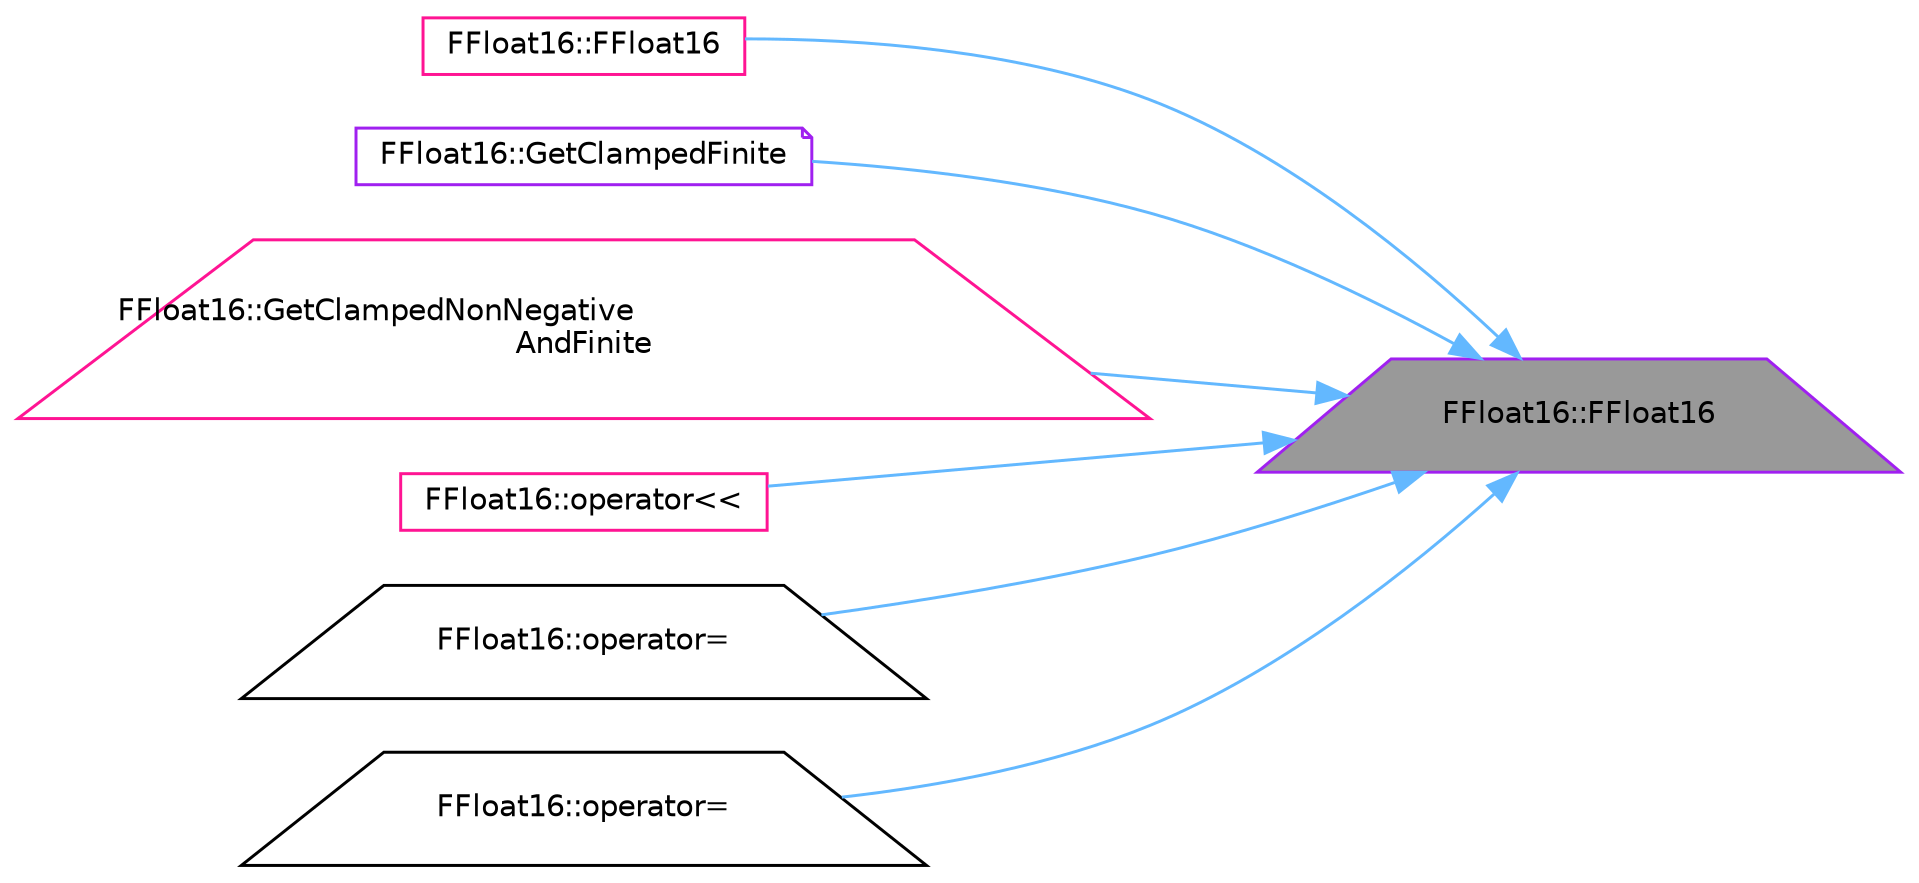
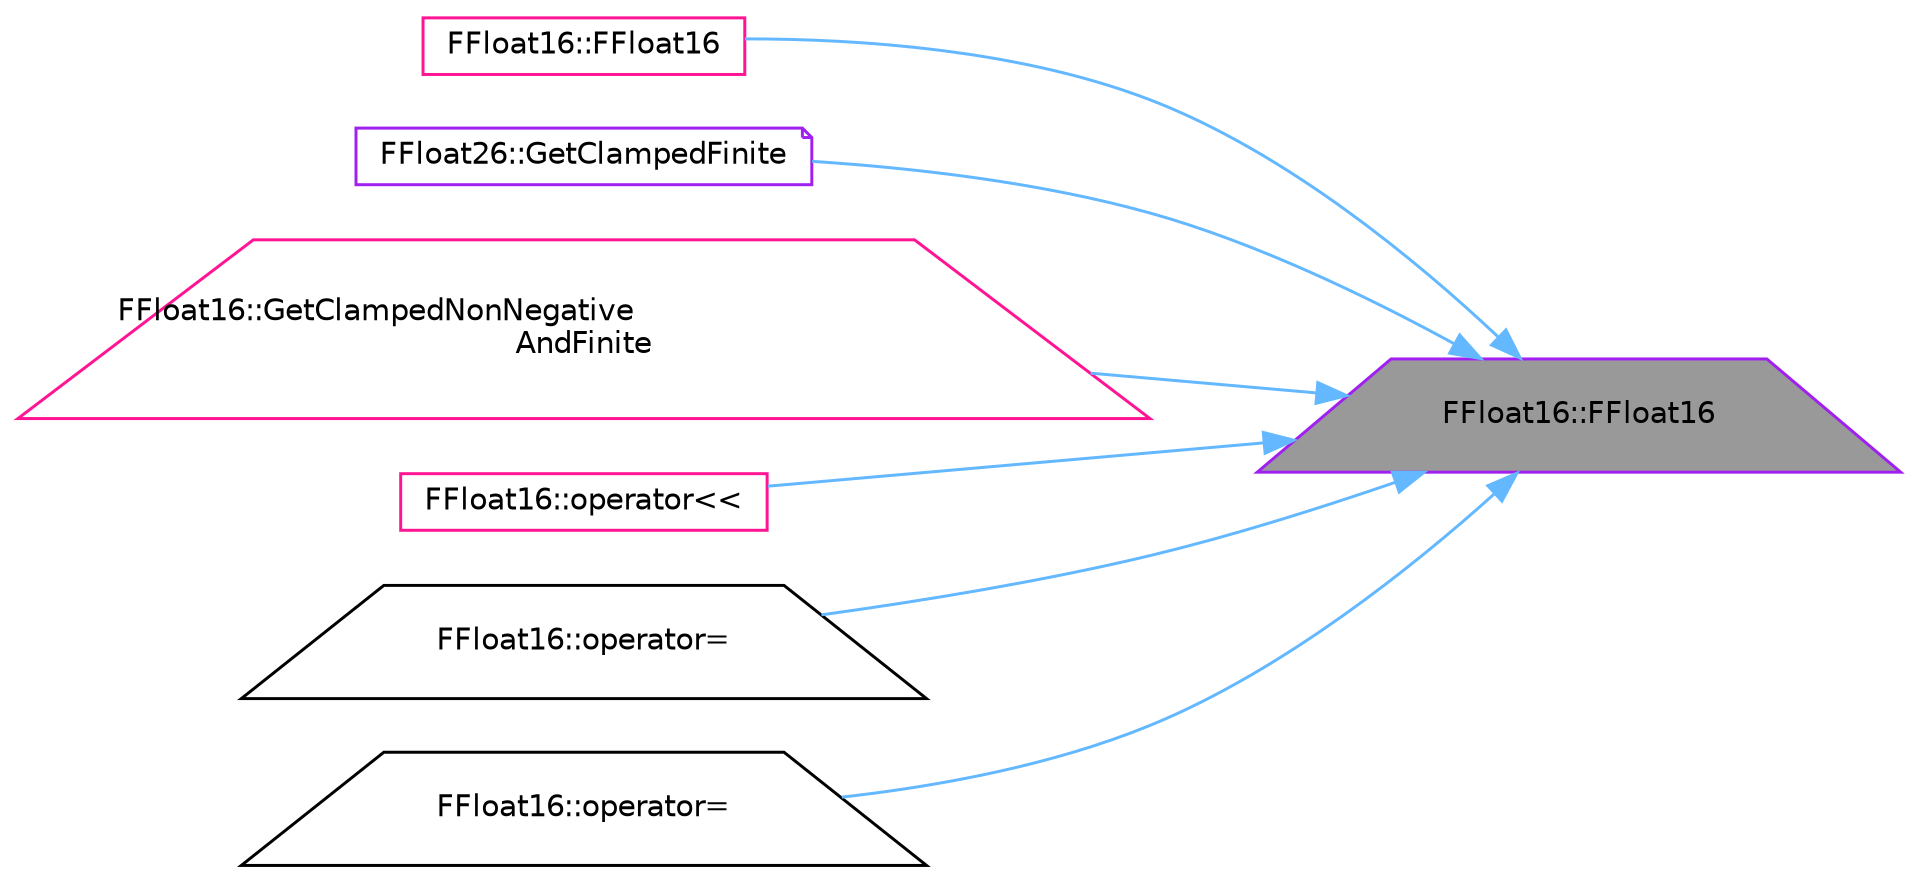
  digraph {
    rankdir=RL
    node [color=deeppink fillcolor=white fontname=Helvetica fontsize=10 shape=trapezium style=filled]
    edge [color=steelblue1 dir=back fontname=Helvetica fontsize=10 labelfontname=Helvetica labelfontsize=10 style=solid]
    n1 [color=purple fillcolor=grey60 fontcolor=black height=0.2 label="FFloat16::FFloat16" width=0.4]
    n2 [height=0.2 label="FFloat16::FFloat16" shape=box width=0.4]
-   n3 [color=purple height=0.2 label="FFloat16::GetClampedFinite" shape=note width=0.4]
+   n3 [color=purple height=0.2 label="FFloat26::GetClampedFinite" shape=note width=0.4]
    n4 [height=0.2 label="FFloat16::GetClampedNonNegative\lAndFinite" width=0.4]
    n5 [height=0.2 label="FFloat16::operator\<\<" shape=box width=0.4]
    n6 [color=black height=0.2 label="FFloat16::operator=" width=0.4]
    n7 [color=black height=0.2 label="FFloat16::operator=" width=0.4]
    n1 -> n2
    n1 -> n3
    n1 -> n4
    n1 -> n5
    n1 -> n6
    n1 -> n7
  }
